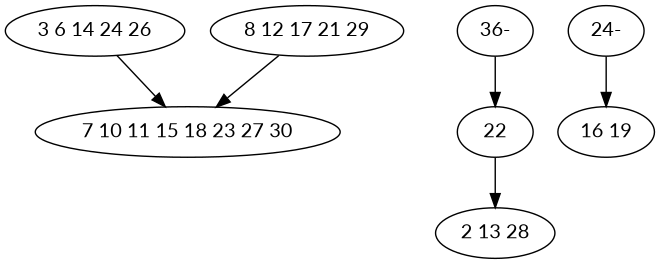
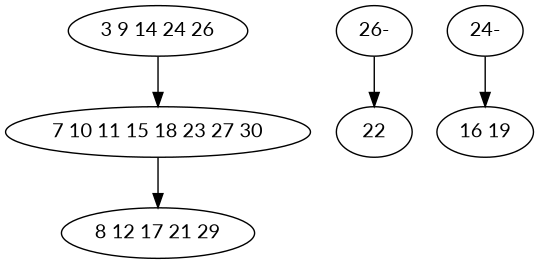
  digraph {
    fontname=Lato
    node [fontname=Lato]
    edge [fontname=Lato]
-   n1 [label="3 6 14 24 26"]
+   n1 [label="3 9 14 24 26"]
    n2 [label="7 10 11 15 18 23 27 30"]
    n3 [label="8 12 17 21 29"]
-   n4 [label="36-"]
+   n4 [label="26-"]
    n5 [label=22]
    n6 [label="24-"]
    n7 [label="16 19"]
-   n8 [label="2 13 28"]
    n1 -> n2
-   n3 -> n2
+   n2 -> n3
    n4 -> n5
-   n5 -> n8
    n6 -> n7
  }
